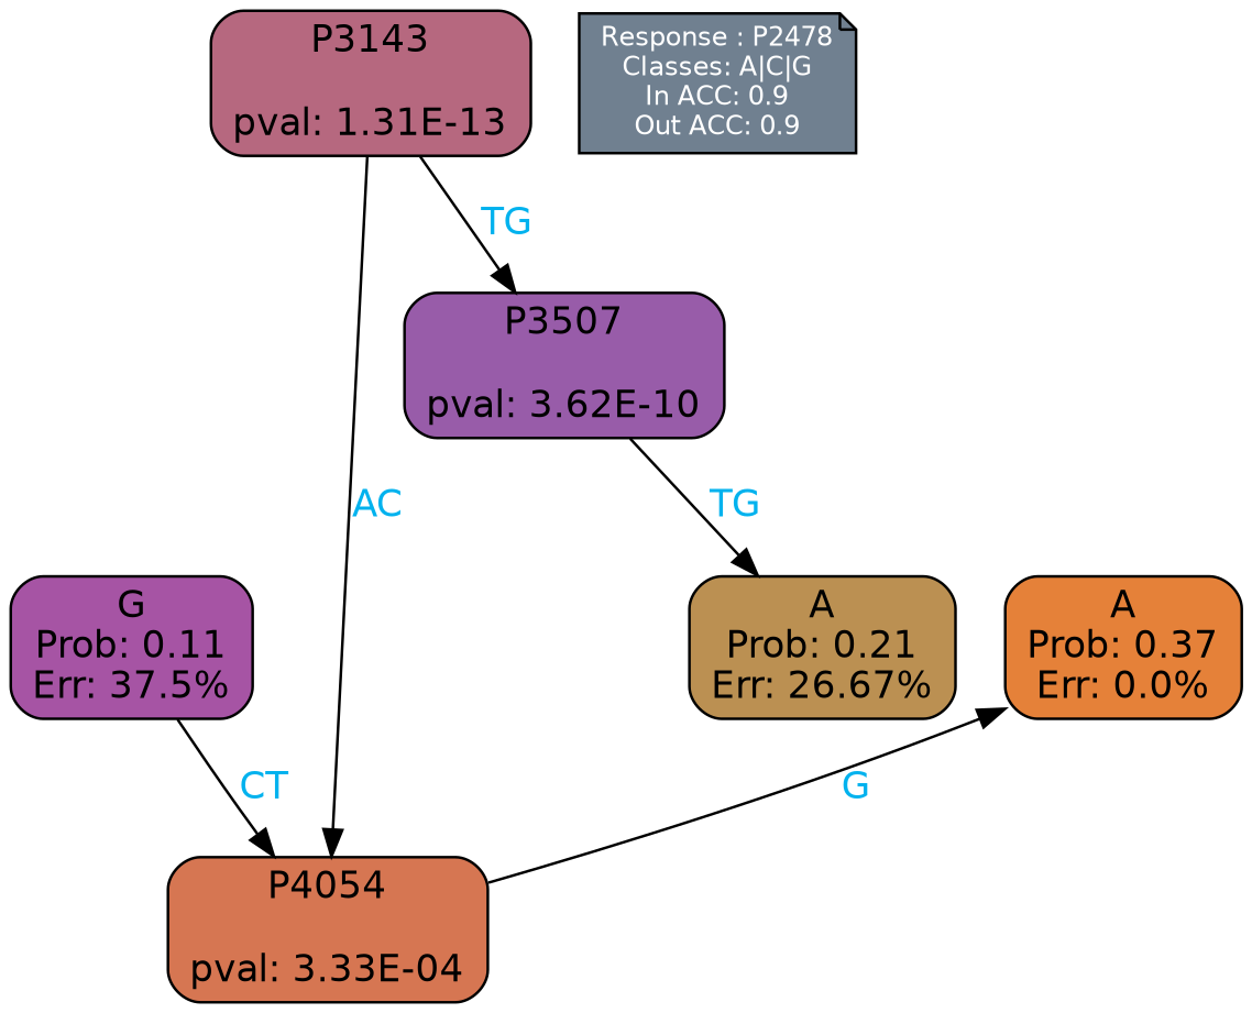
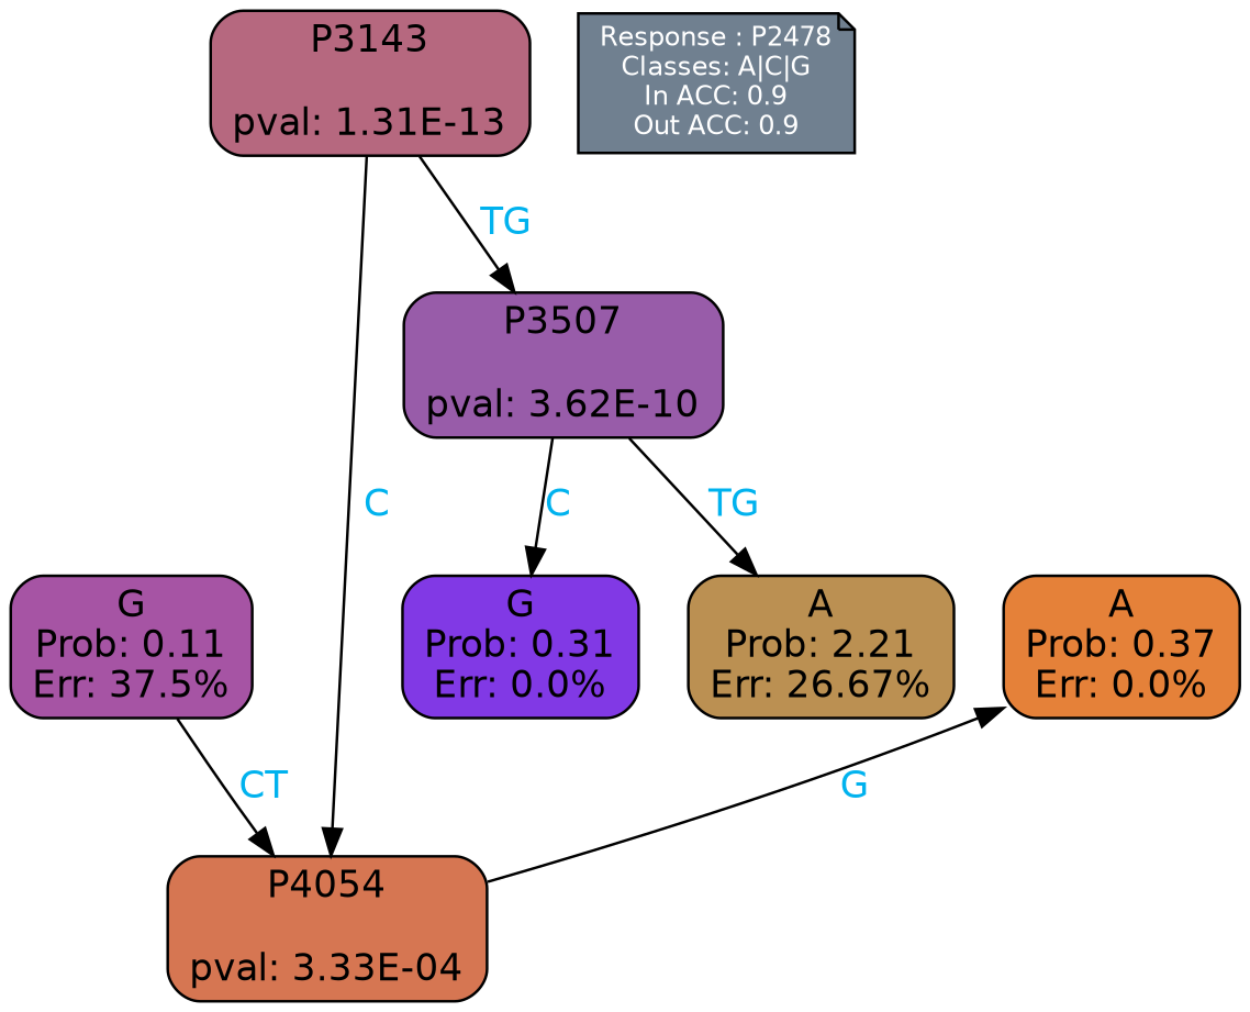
  digraph {
    ranksep=equally
    splines=polylines
    node [color=black fontname=helvetica shape=box style="filled, rounded"]
    edge [fontcolor=deepskyblue2 fontname=helvetica]
    n1 [fillcolor="#a654a4" label="G\nProb: 0.11\nErr: 37.5%"]
    n2 [fillcolor="#e58139" label="A\nProb: 0.37\nErr: 0.0%"]
-   n4 [fillcolor="#bb9052" label="A\nProb: 0.21\nErr: 26.67%"]
+   n3 [fillcolor="#8139e5" label="G\nProb: 0.31\nErr: 0.0%"]
+   n4 [fillcolor="#bb9052" label="A\nProb: 2.21\nErr: 26.67%"]
    n5 [align=left fillcolor=slategray fontcolor=white fontsize=10 label="Response : P2478\nClasses: A|C|G\nIn ACC: 0.9\nOut ACC: 0.9\n" shape=note style=filled]
    n6 [fillcolor="#b6687f" label="P3143\n\npval: 1.31E-13"]
    n7 [fillcolor="#d67652" label="P4054\n\npval: 3.33E-04"]
    n8 [fillcolor="#985ca9" label="P3507\n\npval: 3.62E-10"]
    subgraph sub_1 {
      rank=same
      n1
      n2
+     n3
      n4
    }
    subgraph sub_2 {
      rank=same
      n5
      n6
    }
    n1 -> n7 [label=CT]
-   n6 -> n7 [label=AC]
+   n6 -> n7 [label=C]
    n6 -> n8 [label=TG]
    n7 -> n2 [label=G]
+   n8 -> n3 [label=C]
    n8 -> n4 [label=TG]
  }
